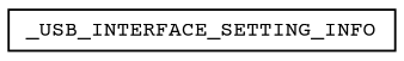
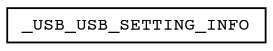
  digraph {
    rankdir=TB
    fontname="Courier Prime"
-   n1 [color=black fillcolor=white fontname="Courier Prime" fontsize=10 height=0.2 label=_USB_INTERFACE_SETTING_INFO shape=record style=filled width=0.4]
+   n1 [color=black fillcolor=white fontname="Courier Prime" fontsize=10 height=0.2 label=_USB_USB_SETTING_INFO shape=record style=filled width=0.4]
  }
